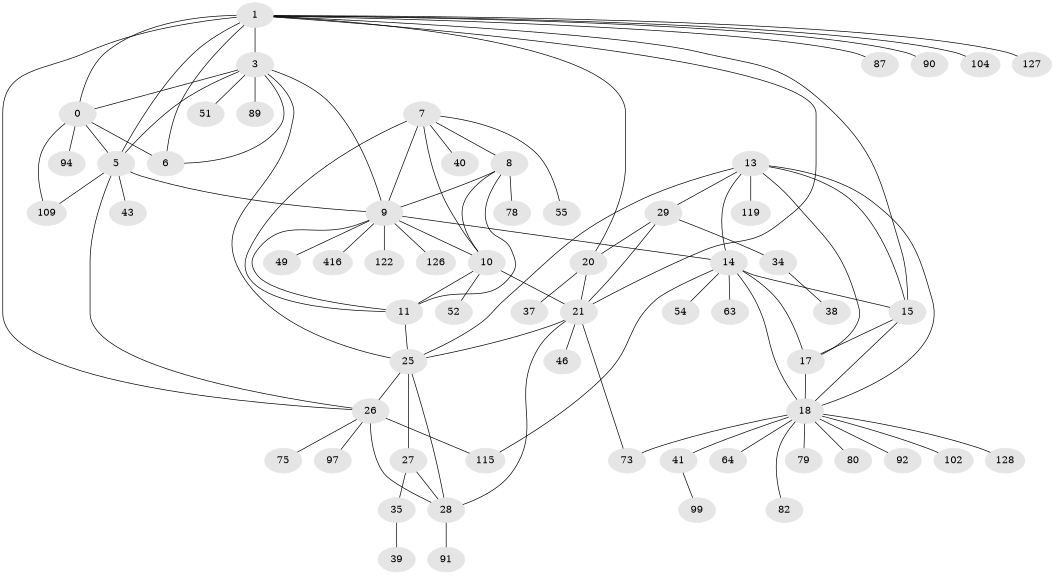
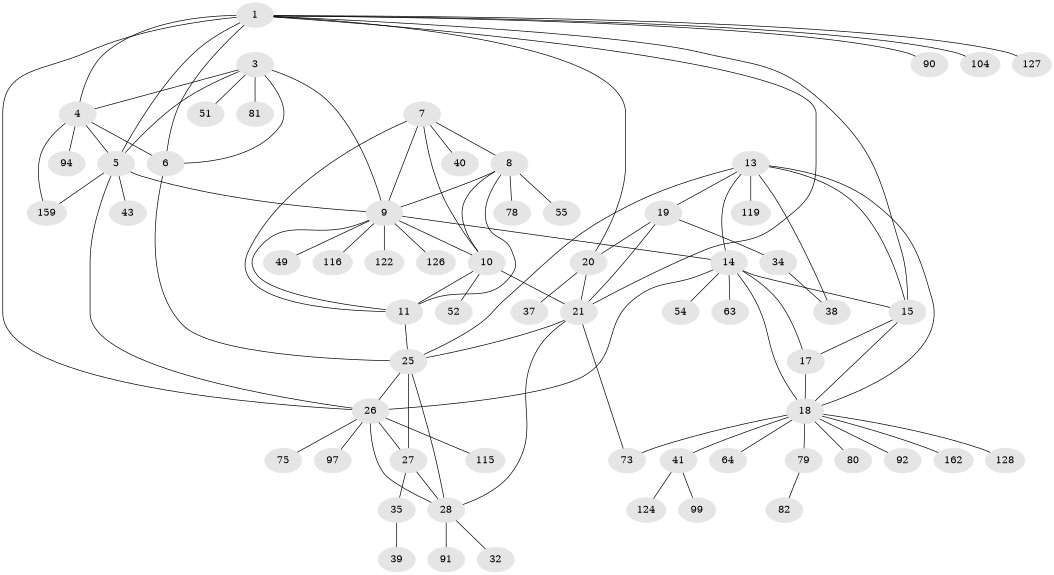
  graph {
    node [color=gray90 style=filled]
    1 [super="+2"]
    3
-   4 [label=0]
+   4
    5 [super="+84+123+48"]
    6 [super="+98"]
    15 [super="+62"]
    20 [super="+23+129"]
    21 [super="+22+47"]
    26 [super="+50+58"]
-   87
    90
    104
    127
    9 [super="+45"]
    25 [super="+44+29"]
    51
-   89
+   89 [label=81]
    94
-   109
+   109 [label=159]
    43
    17
    18 [super="+56+33"]
    37 [super="+110"]
    73
    28
-   46
    27 [super="+31+106"]
    75 [super="+83"]
    97 [super="+103"]
    115
    10 [super="+12"]
    11
    14 [super="+77+16"]
    49
-   116 [label=416]
+   116
    122
    126
    7 [super="+53+121"]
    8 [super="+63"]
    40
    55 [super="+59"]
    78
    52 [super="+100"]
    54 [super="+57"]
    n45 [label=63]
    13
-   19 [super="+105+117+96+112+108+67+72" label=29]
+   19 [super="+105+117+96+112+108+67+72"]
    119
    41
    64
    79
    80
    82
    92
-   102
+   102 [label=162]
    128
    34
    99
+   124
    38 [super="+69"]
+   32
    91
    35
    39
-   1 -- 3 [weight=2]
    1 -- 4 [weight=2]
    1 -- 5 [weight=2]
    1 -- 6 [weight=2]
    1 -- 15
    1 -- 20
    1 -- 21
    1 -- 26
-   1 -- 87
    1 -- 90
    1 -- 104
    1 -- 127
    3 -- 4
    3 -- 5
    3 -- 6
    3 -- 9
-   3 -- 25
+   6 -- 25
    3 -- 51
    3 -- 89
    4 -- 5
    4 -- 6
    4 -- 94
    4 -- 109
    5 -- 26 [weight=2]
    5 -- 9
    5 -- 109
    5 -- 43
    15 -- 17
    15 -- 18
    20 -- 21 [weight=6]
    20 -- 37
    21 -- 25 [weight=3]
    21 -- 73
    21 -- 28
-   21 -- 46
    26 -- 28
+   26 -- 27
    26 -- 75
    26 -- 97
    26 -- 115
    9 -- 10 [weight=2]
    9 -- 11
    9 -- 14
    9 -- 49
    9 -- 116
    9 -- 122
    9 -- 126
    25 -- 26 [weight=3]
    25 -- 28 [weight=3]
    25 -- 27 [weight=3]
    17 -- 18
    18 -- 73
    18 -- 41
    18 -- 64
    18 -- 79
    18 -- 80
-   18 -- 82
+   79 -- 82
    18 -- 92
    18 -- 102
    18 -- 128
+   28 -- 32
    28 -- 91
    27 -- 28
    27 -- 35
    10 -- 21
    10 -- 11 [weight=2]
    10 -- 52
    11 -- 25
    14 -- 15 [weight=2]
-   14 -- 115
+   14 -- 26
    14 -- 17 [weight=2]
    14 -- 18 [weight=2]
    14 -- 54
    14 -- n45
    7 -- 9
    7 -- 10 [weight=2]
    7 -- 11
    7 -- 8
    7 -- 40
    8 -- 9
    8 -- 10 [weight=2]
    8 -- 11
-   7 -- 55
+   8 -- 55
    8 -- 78
    13 -- 15
    13 -- 25
-   13 -- 17
+   13 -- 38
    13 -- 18
    13 -- 14 [weight=2]
    13 -- 19
    13 -- 119
    19 -- 20 [weight=2]
    19 -- 21 [weight=3]
    19 -- 34
    41 -- 99
+   41 -- 124
    34 -- 38
    35 -- 39
  }
